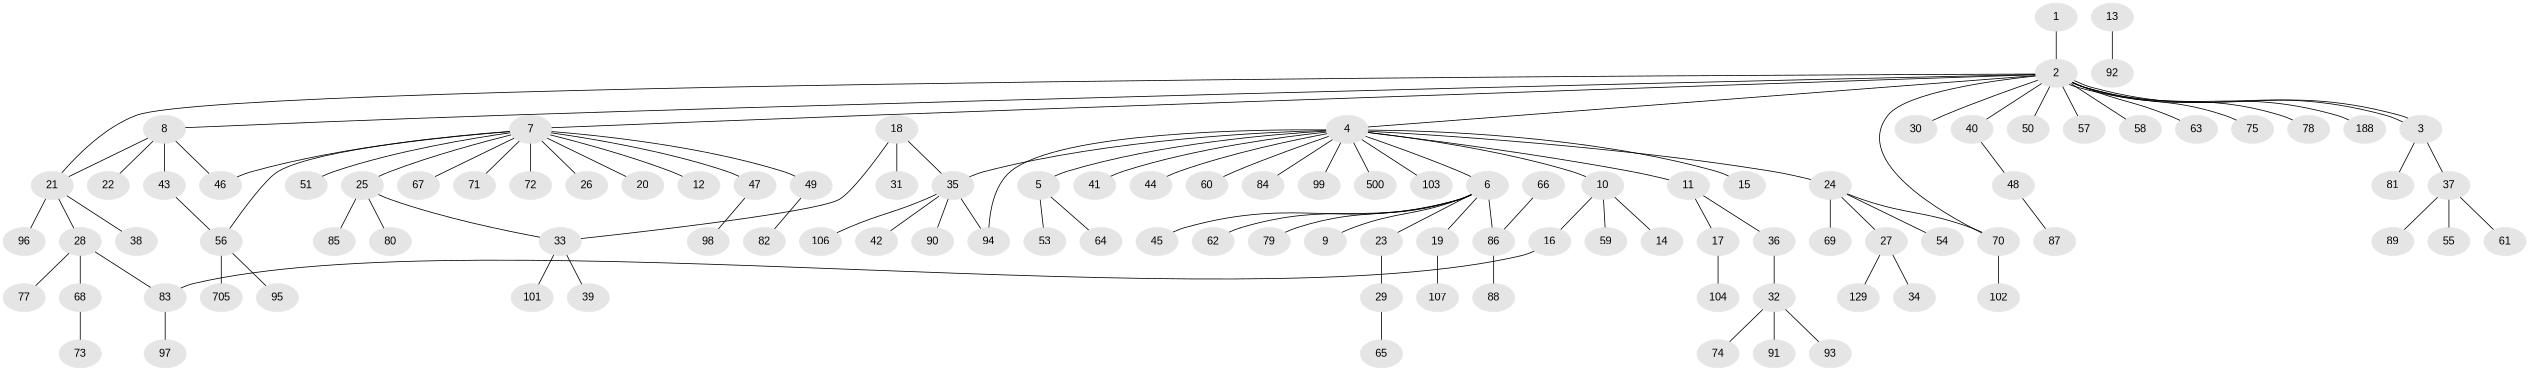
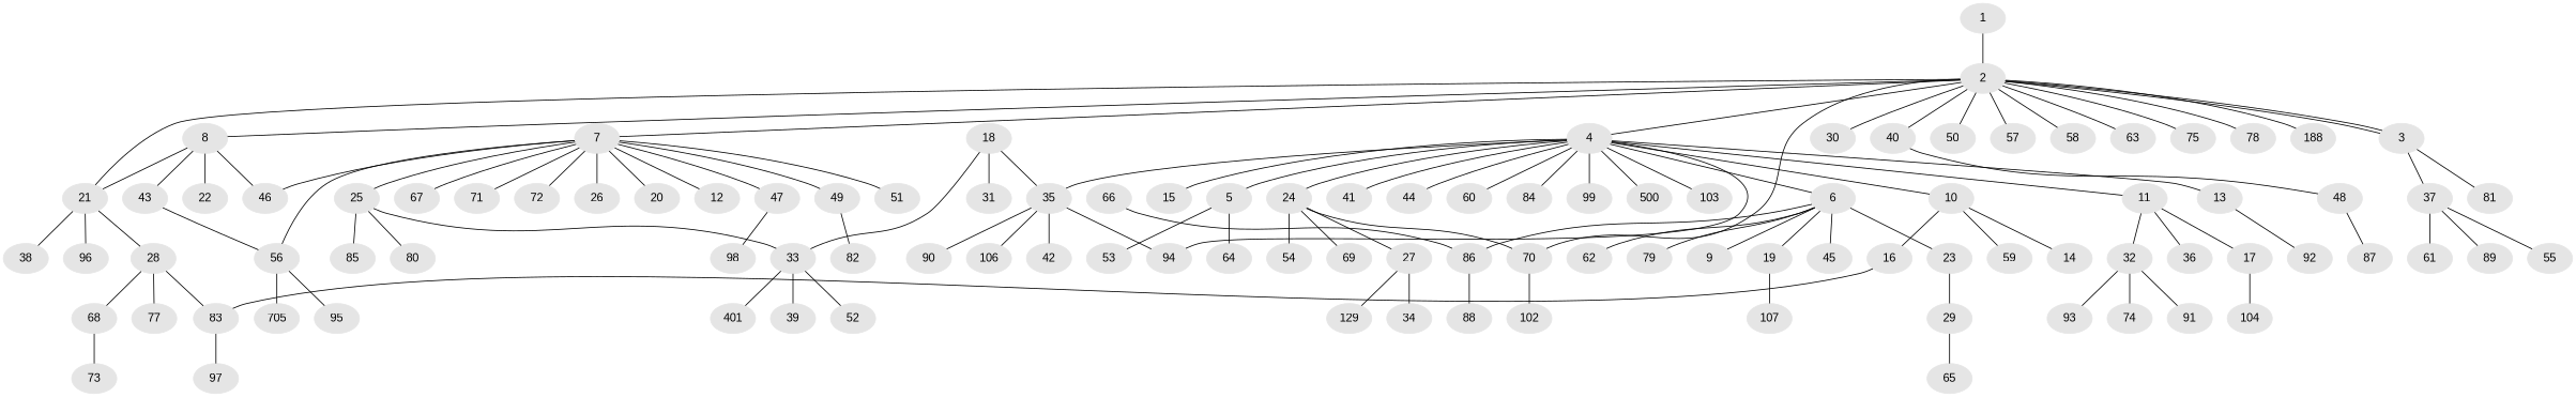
  graph {
    fontname="Liberation Sans"
    node [color=gray90 fontname="Liberation Sans" style=filled]
    edge [fontname="Liberation Sans"]
    1
    2
    3
    4
    7
    8
    21
    30
    40
    50
    57
    58
    63
    70
    75
    78
    n17 [label=188]
    37
    81
    5
    6
    10
    11
    13
    15
    24
    35
    41
    44
    60
    84
    94
    99
    n34 [label=500]
    103
    12
    20
    25
    26
    46
    47
    49
    51
    56
    67
    71
    72
    22
    43
    28
    38
    96
    48
    87
    102
    55
    61
    89
    53
    64
    9
    19
    23
    45
    62
    79
    86
    14
    16
    59
    17
    32
    36
    92
    27
    54
    69
    42
    90
    106
    107
    29
    88
    18
    31
    33
    80
    85
    98
    82
    95
    n92 [label=705]
    83
    104
    74
    91
    93
    97
    39
-   101
+   52
+   101 [label=401]
    68
    77
    66
    65
    34
    n107 [label=129]
    73
    1 -- 2
    2 -- 3
    2 -- 3
    2 -- 4
    2 -- 7
    2 -- 8
    2 -- 21
    2 -- 30
    2 -- 40
    2 -- 50
    2 -- 57
    2 -- 58
    2 -- 63
    2 -- 70
    2 -- 75
    2 -- 78
    2 -- n17
    3 -- 37
    3 -- 81
    4 -- 5
    4 -- 6
    4 -- 10
    4 -- 11
+   4 -- 13
    4 -- 15
    4 -- 24
    4 -- 35
    4 -- 41
    4 -- 44
    4 -- 60
    4 -- 84
    4 -- 94
    4 -- 99
    4 -- n34
    4 -- 103
    7 -- 12
    7 -- 20
    7 -- 25
    7 -- 26
    7 -- 46
    7 -- 47
    7 -- 49
    7 -- 51
    7 -- 56
    7 -- 67
    7 -- 71
    7 -- 72
    8 -- 21
    8 -- 46
    8 -- 22
    8 -- 43
    21 -- 28
    21 -- 38
    21 -- 96
    40 -- 48
    70 -- 102
    37 -- 55
    37 -- 61
    37 -- 89
    5 -- 53
    5 -- 64
    6 -- 9
    6 -- 19
    6 -- 23
    6 -- 45
    6 -- 62
    6 -- 79
    6 -- 86
    10 -- 14
    10 -- 16
    10 -- 59
    11 -- 17
-   36 -- 32
+   11 -- 32
    11 -- 36
    13 -- 92
    24 -- 70
    24 -- 27
    24 -- 54
    24 -- 69
    35 -- 94
    35 -- 42
    35 -- 90
    35 -- 106
    25 -- 33
    25 -- 80
    25 -- 85
    47 -- 98
    49 -- 82
    56 -- 95
    56 -- n92
    43 -- 56
    28 -- 83
    28 -- 68
    28 -- 77
    48 -- 87
    19 -- 107
    23 -- 29
    86 -- 88
    16 -- 83
    17 -- 104
    32 -- 74
    32 -- 91
    32 -- 93
    27 -- 34
    27 -- n107
    29 -- 65
    18 -- 35
    18 -- 31
    18 -- 33
    33 -- 39
+   33 -- 52
    33 -- 101
    83 -- 97
    68 -- 73
    66 -- 86
  }
